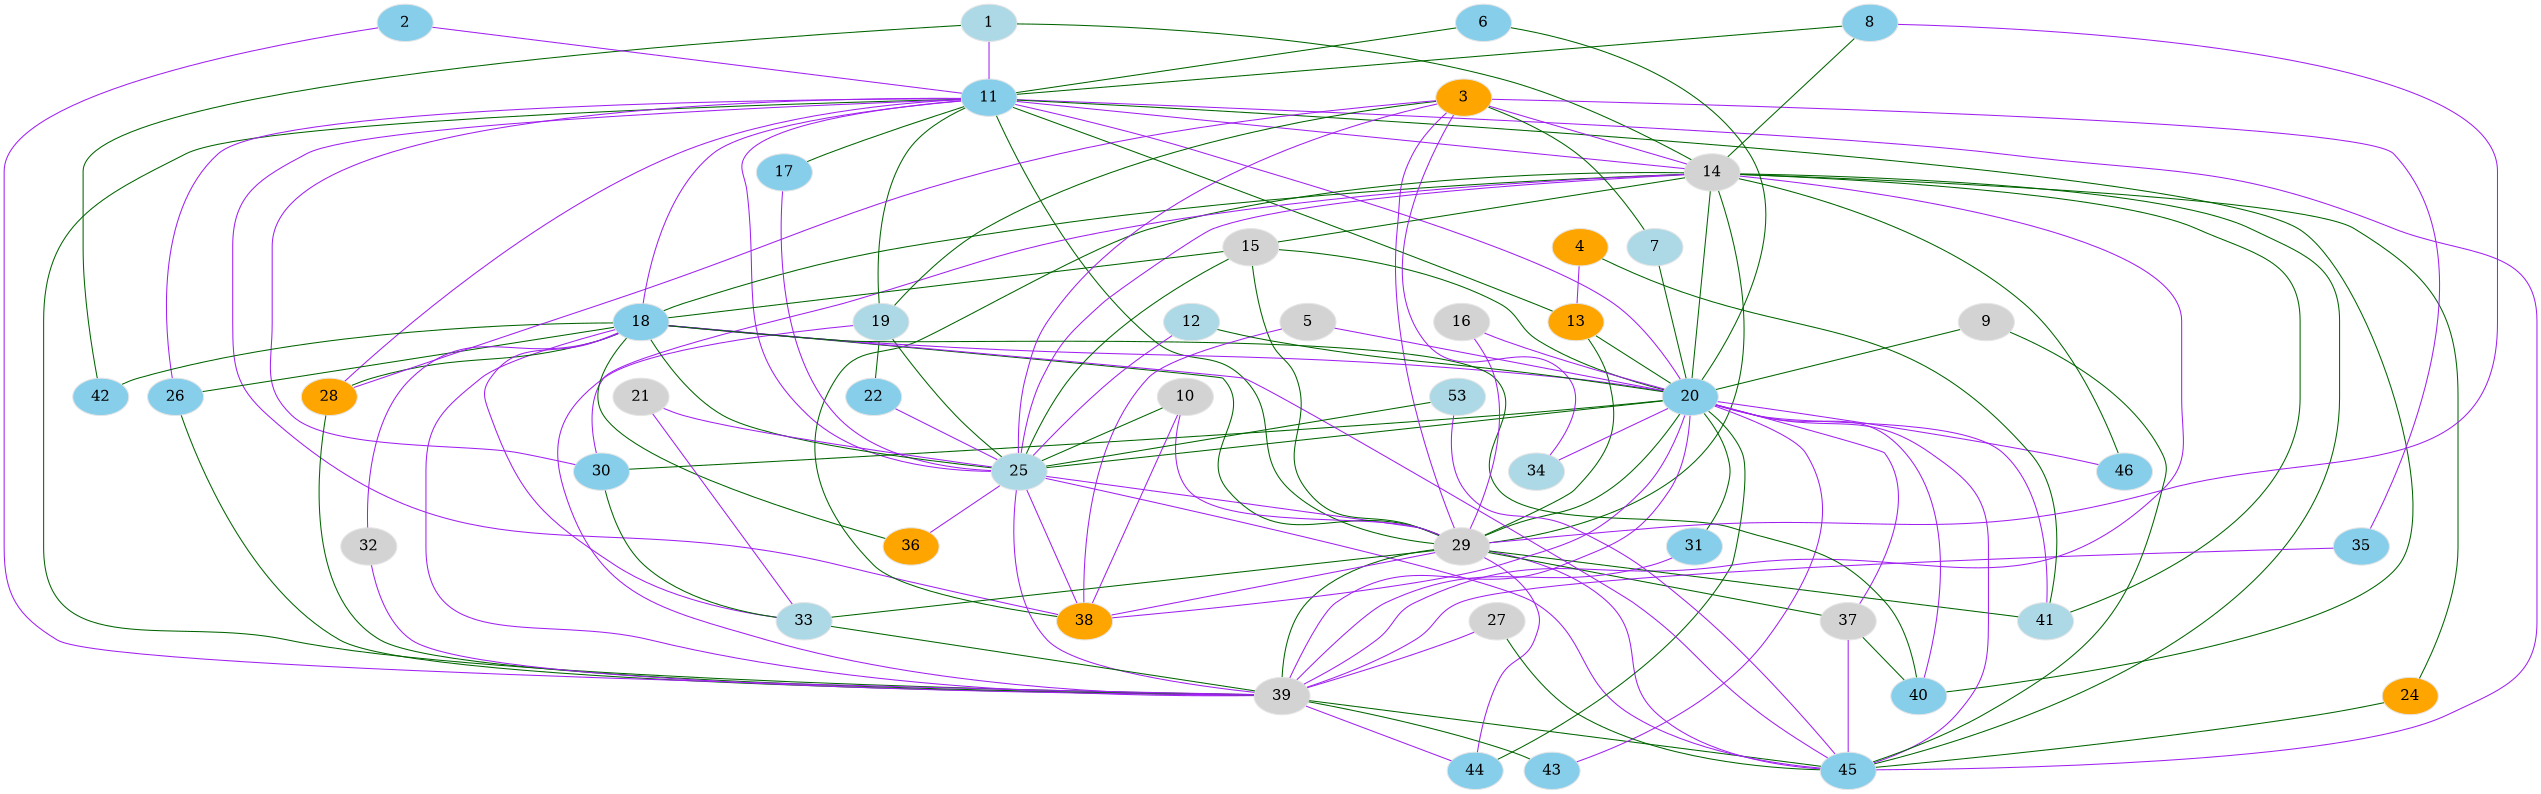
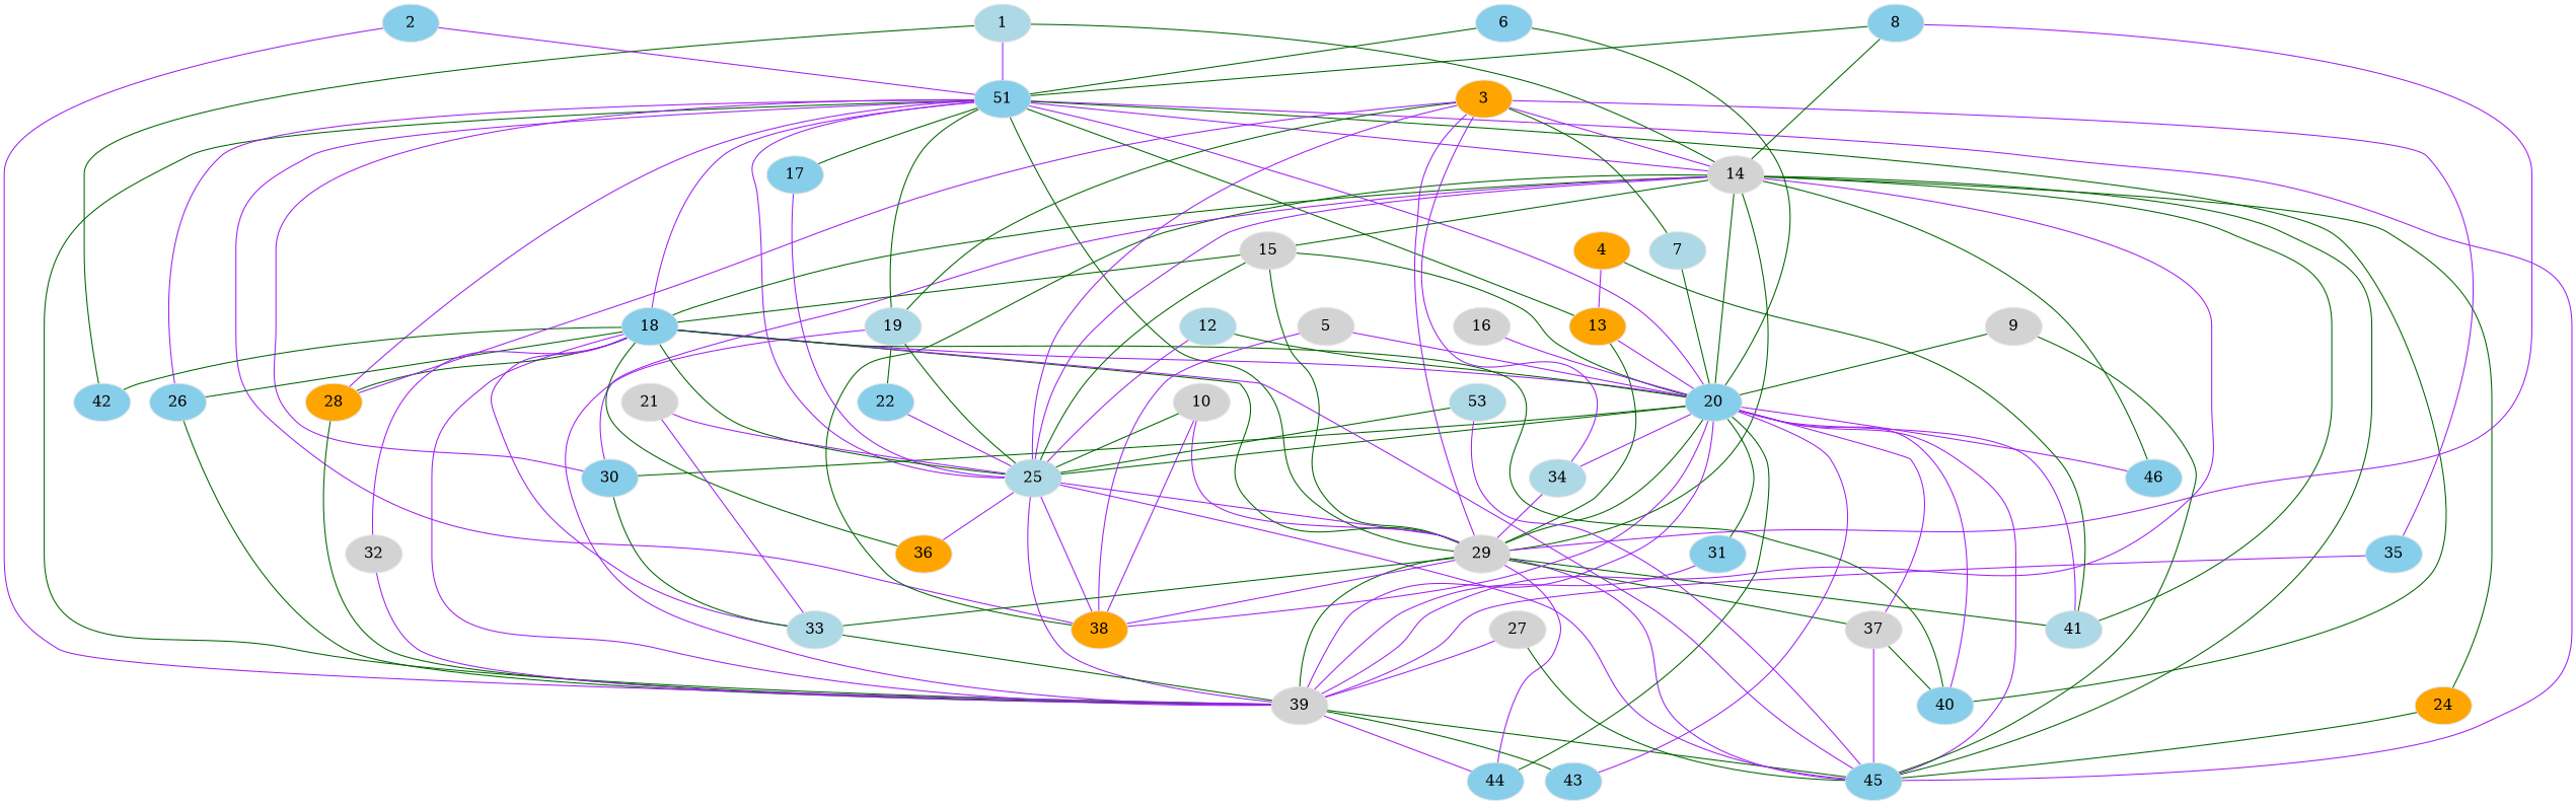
  graph {
    node [color=gray90 fillcolor=skyblue style=filled]
    edge [color=purple weight=1.0]
    1 [fillcolor=lightblue]
-   11
+   11 [label=51]
    14 [fillcolor=lightgrey]
    42
    39 [fillcolor=lightgrey]
    19 [fillcolor=lightblue]
    25 [fillcolor=lightblue]
    28 [fillcolor=orange]
    29 [fillcolor=lightgrey]
    13 [fillcolor=orange]
    20
    38 [fillcolor=orange]
    45
    17
    18
    26
    30
    40
    41 [fillcolor=lightblue]
    15 [fillcolor=lightgrey]
    24 [fillcolor=orange]
    46
    2
    43
    44
    3 [fillcolor=orange]
    7 [fillcolor=lightblue]
    34 [fillcolor=lightblue]
    35
    22
    36 [fillcolor=orange]
    33 [fillcolor=lightblue]
    37 [fillcolor=lightgrey]
    4 [fillcolor=orange]
    5 [fillcolor=lightgrey]
    31
    6
    8
    9 [fillcolor=lightgrey]
    10 [fillcolor=lightgrey]
    32 [fillcolor=lightgrey]
    12 [fillcolor=lightblue]
    16 [fillcolor=lightgrey]
    21 [fillcolor=lightgrey]
    n45 [fillcolor=lightblue label=53]
    27 [fillcolor=lightgrey]
    1 -- 11
    1 -- 14 [color=darkgreen]
    1 -- 42 [color=darkgreen]
    11 -- 14
    11 -- 39 [color=darkgreen]
    11 -- 19 [color=darkgreen]
    11 -- 25
    11 -- 28
    11 -- 29 [color=darkgreen weight=2.0]
    11 -- 13 [color=darkgreen]
    11 -- 20 [weight=2.0]
    11 -- 38
    11 -- 45 [weight=2.0]
    11 -- 17 [color=darkgreen]
    11 -- 18
    11 -- 26 [weight=2.0]
    11 -- 30
    11 -- 40 [color=darkgreen]
    14 -- 39
    14 -- 25
    14 -- 29 [color=darkgreen weight=2.0]
    14 -- 20 [color=darkgreen weight=3.0]
    14 -- 38 [color=darkgreen]
    14 -- 45 [color=darkgreen]
    14 -- 18 [color=darkgreen]
    14 -- 30
    14 -- 41 [color=darkgreen]
    14 -- 15 [color=darkgreen]
    14 -- 24 [color=darkgreen]
    14 -- 46 [color=darkgreen]
    39 -- 45 [color=darkgreen weight=2.0]
    39 -- 43 [color=darkgreen]
    39 -- 44
    19 -- 39
    19 -- 25 [color=darkgreen]
    19 -- 22 [color=darkgreen]
    25 -- 39 [weight=2.0]
    25 -- 29 [weight=3.0]
    25 -- 38
    25 -- 45
    25 -- 36
    28 -- 39 [color=darkgreen]
    29 -- 39 [color=darkgreen weight=2.0]
    29 -- 38
    29 -- 45 [weight=2.0]
    29 -- 41 [color=darkgreen]
    29 -- 44
    29 -- 33 [color=darkgreen weight=2.0]
    29 -- 37 [color=darkgreen]
    13 -- 29 [color=darkgreen]
-   13 -- 20 [color=darkgreen]
+   13 -- 20
    20 -- 39 [weight=2.0]
    20 -- 25 [color=darkgreen weight=2.0]
    20 -- 29 [color=darkgreen weight=4.0]
    20 -- 38
    20 -- 45 [weight=4.0]
    20 -- 30 [color=darkgreen]
    20 -- 40
    20 -- 41 [weight=2.0]
    20 -- 46
    20 -- 43
    20 -- 44 [color=darkgreen]
    20 -- 34
    20 -- 37
    20 -- 31 [color=darkgreen]
    17 -- 25
    18 -- 42 [color=darkgreen]
    18 -- 39
    18 -- 25 [color=darkgreen]
    18 -- 28 [color=darkgreen]
    18 -- 29 [color=darkgreen weight=2.0]
    18 -- 20 [weight=2.0]
    18 -- 45 [weight=2.0]
    18 -- 26 [color=darkgreen]
    18 -- 40 [color=darkgreen]
    18 -- 36 [color=darkgreen]
    18 -- 33
    18 -- 32
    26 -- 39 [color=darkgreen weight=2.0]
    30 -- 33 [color=darkgreen]
    15 -- 25 [color=darkgreen]
    15 -- 29 [color=darkgreen]
    15 -- 20 [color=darkgreen]
    15 -- 18 [color=darkgreen]
    24 -- 45 [color=darkgreen]
    2 -- 11
    2 -- 39
    3 -- 14
    3 -- 19 [color=darkgreen]
    3 -- 25
    3 -- 28
    3 -- 29
    3 -- 7 [color=darkgreen]
    3 -- 34
    3 -- 35
    7 -- 20 [color=darkgreen]
    35 -- 39
    22 -- 25
    33 -- 39 [color=darkgreen]
    37 -- 45
    37 -- 40 [color=darkgreen]
    4 -- 13
    4 -- 41 [color=darkgreen]
    5 -- 20
    5 -- 38
    31 -- 39
    6 -- 11 [color=darkgreen]
    6 -- 20 [color=darkgreen]
    8 -- 11 [color=darkgreen]
    8 -- 14 [color=darkgreen]
    8 -- 29
    9 -- 20 [color=darkgreen]
    9 -- 45 [color=darkgreen]
    10 -- 25 [color=darkgreen]
    10 -- 29
    10 -- 38
    32 -- 39
    12 -- 25
    12 -- 20 [color=darkgreen]
-   16 -- 29
+   34 -- 29
    16 -- 20 [weight=2.0]
    21 -- 25
    21 -- 33
    n45 -- 25 [color=darkgreen]
    n45 -- 45
    27 -- 39
    27 -- 45 [color=darkgreen]
  }
